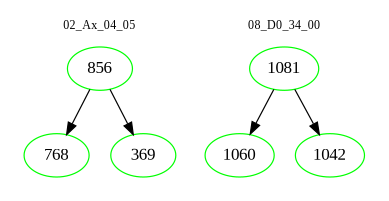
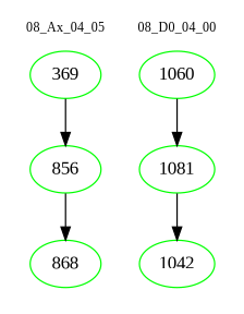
  digraph {
    fontname="Liberation Serif"
    node [color=green fontname="Liberation Serif"]
    edge [color=black fontname="Liberation Serif"]
    n1 [label=856]
-   n2 [label=768]
+   n2 [label=868]
    n3 [label=369]
    n4 [label=1081]
    n5 [label=1060]
    n6 [label=1042]
    subgraph cluster_1 {
      color=white
      fontsize=10
-     label="02_Ax_04_05"
+     label="08_Ax_04_05"
      n1
      n2
      n3
    }
    subgraph cluster_2 {
      color=white
      fontsize=10
-     label="08_D0_34_00"
+     label="08_D0_04_00"
      n4
      n5
      n6
    }
    n1 -> n2
-   n1 -> n3
-   n4 -> n5
+   n3 -> n1
+   n5 -> n4
    n4 -> n6
  }
